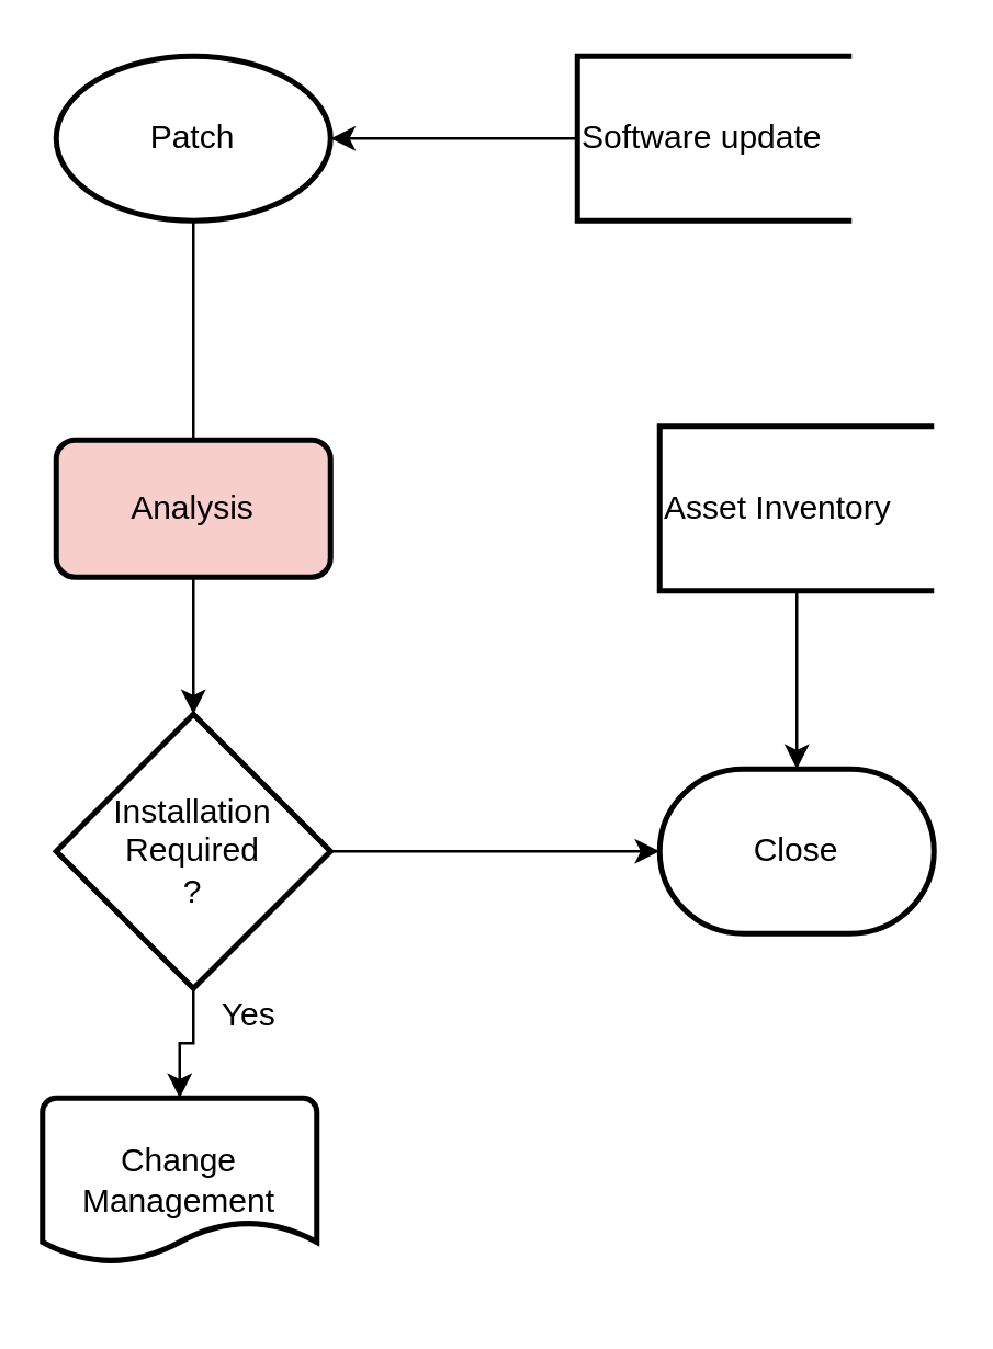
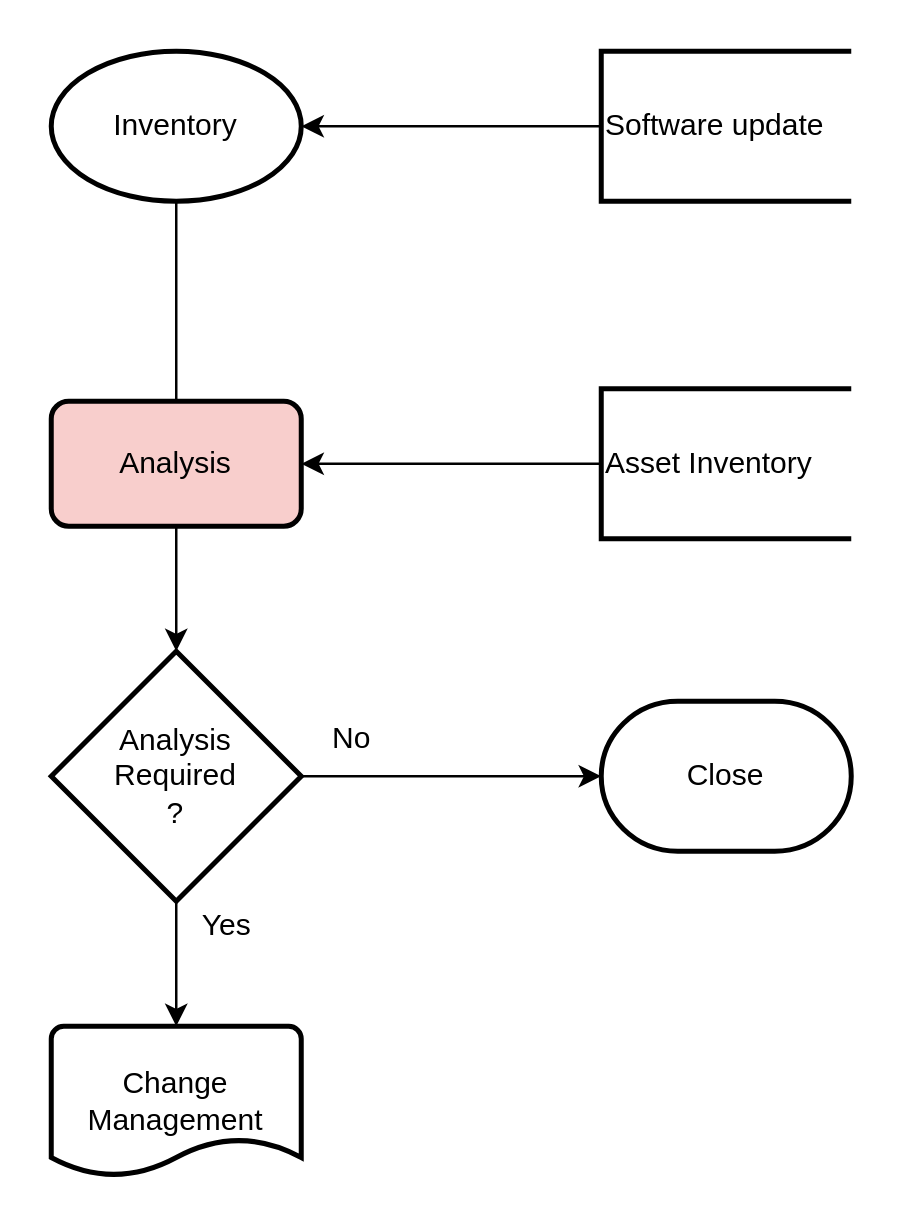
  <mxCell id="0" />
  <mxCell id="1" parent="0" />
  <mxCell id="2" value="" style="edgeStyle=orthogonalEdgeStyle;rounded=0;orthogonalLoop=1;jettySize=auto;html=1;endArrow=none;" edge="1" parent="1" source="3" target="5"><mxGeometry relative="1" as="geometry" /></mxCell>
- <mxCell id="3" value="Patch" style="strokeWidth=2;html=1;shape=mxgraph.flowchart.start_1;whiteSpace=wrap;" vertex="1" parent="1"><mxGeometry x="20" y="20" width="100" height="60" as="geometry" /></mxCell>
+ <mxCell id="3" value="Inventory" style="strokeWidth=2;html=1;shape=mxgraph.flowchart.start_1;whiteSpace=wrap;" vertex="1" parent="1"><mxGeometry x="20" y="20" width="100" height="60" as="geometry" /></mxCell>
  <mxCell id="4" value="" style="edgeStyle=orthogonalEdgeStyle;rounded=0;orthogonalLoop=1;jettySize=auto;html=1;" edge="1" parent="1" source="5" target="13"><mxGeometry relative="1" as="geometry" /></mxCell>
  <mxCell id="5" value="Analysis" style="rounded=1;whiteSpace=wrap;html=1;absoluteArcSize=1;arcSize=14;strokeWidth=2;fillColor=#f8cecc;" vertex="1" parent="1"><mxGeometry x="20" y="160" width="100" height="50" as="geometry" /></mxCell>
  <mxCell id="6" value="Close" style="strokeWidth=2;html=1;shape=mxgraph.flowchart.terminator;whiteSpace=wrap;" vertex="1" parent="1"><mxGeometry x="240" y="280" width="100" height="60" as="geometry" /></mxCell>
  <mxCell id="7" style="edgeStyle=orthogonalEdgeStyle;rounded=0;orthogonalLoop=1;jettySize=auto;html=1;entryX=1;entryY=0.5;entryDx=0;entryDy=0;entryPerimeter=0;" edge="1" parent="1" source="8" target="3"><mxGeometry relative="1" as="geometry" /></mxCell>
- <mxCell id="8" value="Software update" style="strokeWidth=2;html=1;shape=mxgraph.flowchart.annotation_1;align=left;pointerEvents=1;" vertex="1" parent="1"><mxGeometry x="210" y="20" width="100" height="60" as="geometry" /></mxCell>
- <mxCell id="9" style="edgeStyle=orthogonalEdgeStyle;rounded=0;orthogonalLoop=1;jettySize=auto;html=1;" edge="1" parent="1" source="10" target="6"><mxGeometry relative="1" as="geometry" /></mxCell>
+ <mxCell id="8" value="Software update" style="strokeWidth=2;html=1;shape=mxgraph.flowchart.annotation_1;align=left;pointerEvents=1;" vertex="1" parent="1"><mxGeometry x="240" y="20" width="100" height="60" as="geometry" /></mxCell>
+ <mxCell id="9" style="edgeStyle=orthogonalEdgeStyle;rounded=0;orthogonalLoop=1;jettySize=auto;html=1;entryX=1;entryY=0.5;entryDx=0;entryDy=0;" edge="1" parent="1" source="10" target="5"><mxGeometry relative="1" as="geometry" /></mxCell>
  <mxCell id="10" value="Asset Inventory" style="strokeWidth=2;html=1;shape=mxgraph.flowchart.annotation_1;align=left;pointerEvents=1;" vertex="1" parent="1"><mxGeometry x="240" y="155" width="100" height="60" as="geometry" /></mxCell>
  <mxCell id="11" style="edgeStyle=orthogonalEdgeStyle;rounded=0;orthogonalLoop=1;jettySize=auto;html=1;entryX=0;entryY=0.5;entryDx=0;entryDy=0;entryPerimeter=0;" edge="1" parent="1" source="13" target="6"><mxGeometry relative="1" as="geometry" /></mxCell>
  <mxCell id="12" value="" style="edgeStyle=orthogonalEdgeStyle;rounded=0;orthogonalLoop=1;jettySize=auto;html=1;" edge="1" parent="1" source="13" target="15"><mxGeometry relative="1" as="geometry" /></mxCell>
- <mxCell id="13" value="Installation&lt;br&gt;Required&lt;br&gt;?" style="strokeWidth=2;html=1;shape=mxgraph.flowchart.decision;whiteSpace=wrap;" vertex="1" parent="1"><mxGeometry x="20" y="260" width="100" height="100" as="geometry" /></mxCell>
- <mxCell id="15" value="Change Management" style="strokeWidth=2;html=1;shape=mxgraph.flowchart.document2;whiteSpace=wrap;size=0.25;" vertex="1" parent="1"><mxGeometry x="15" y="400" width="100" height="60" as="geometry" /></mxCell>
+ <mxCell id="13" value="Analysis&lt;br&gt;Required&lt;br&gt;?" style="strokeWidth=2;html=1;shape=mxgraph.flowchart.decision;whiteSpace=wrap;" vertex="1" parent="1"><mxGeometry x="20" y="260" width="100" height="100" as="geometry" /></mxCell>
+ <mxCell id="14" value="No" style="text;html=1;align=center;verticalAlign=middle;resizable=0;points=[];autosize=1;strokeColor=none;fillColor=none;" vertex="1" parent="1"><mxGeometry x="120" y="280" width="40" height="30" as="geometry" /></mxCell>
+ <mxCell id="15" value="Change Management" style="strokeWidth=2;html=1;shape=mxgraph.flowchart.document2;whiteSpace=wrap;size=0.25;" vertex="1" parent="1"><mxGeometry x="20" y="410" width="100" height="60" as="geometry" /></mxCell>
  <mxCell id="16" value="Yes" style="text;html=1;align=center;verticalAlign=middle;resizable=0;points=[];autosize=1;strokeColor=none;fillColor=none;" vertex="1" parent="1"><mxGeometry x="70" y="355" width="40" height="30" as="geometry" /></mxCell>
